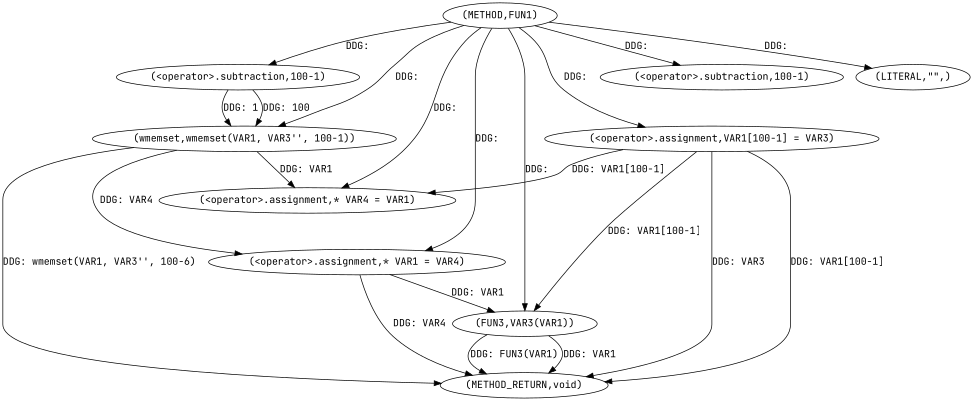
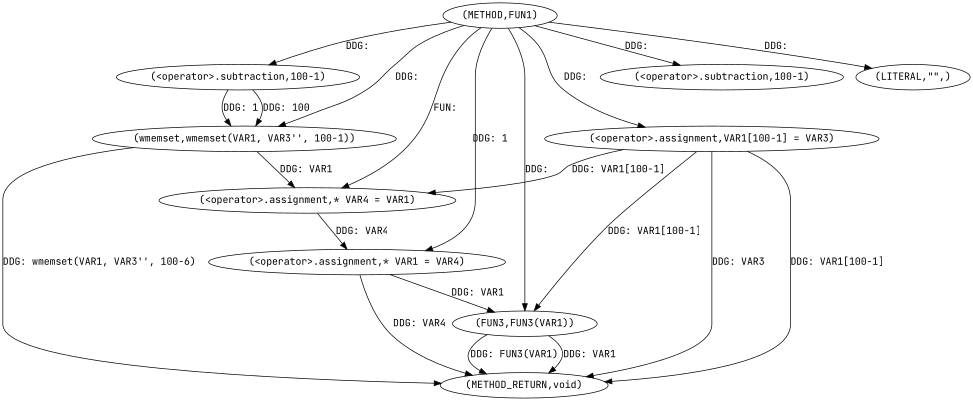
  digraph {
    fontname="JetBrains Mono"
    node [fontname="JetBrains Mono"]
    edge [fontname="JetBrains Mono"]
    n1 [label="(METHOD,FUN1)"]
    n2 [label="(wmemset,wmemset(VAR1, VAR3'', 100-1))"]
    n3 [label="(<operator>.subtraction,100-1)"]
    n4 [label="(<operator>.assignment,VAR1[100-1] = VAR3)"]
    n5 [label="(<operator>.subtraction,100-1)"]
    n6 [label="(<operator>.assignment,* VAR4 = VAR1)"]
    n7 [label="(<operator>.assignment,* VAR1 = VAR4)"]
    n8 [label="(LITERAL,\"\",)"]
-   n9 [label="(FUN3,VAR3(VAR1))"]
+   n9 [label="(FUN3,FUN3(VAR1))"]
    n10 [label="(METHOD_RETURN,void)"]
    n1 -> n2 [label="DDG: "]
    n1 -> n3 [label="DDG: "]
    n1 -> n4 [label="DDG: "]
    n1 -> n5 [label="DDG: "]
-   n1 -> n6 [label="DDG: "]
-   n1 -> n7 [label="DDG: "]
+   n1 -> n6 [label="FUN: "]
+   n1 -> n7 [label="DDG: 1"]
    n1 -> n8 [label="DDG: "]
    n1 -> n9 [label="DDG: "]
    n2 -> n6 [label="DDG: VAR1"]
    n2 -> n10 [label="DDG: wmemset(VAR1, VAR3'', 100-6)"]
    n3 -> n2 [label="DDG: 100"]
    n3 -> n2 [label="DDG: 1"]
    n4 -> n6 [label="DDG: VAR1[100-1]"]
    n4 -> n9 [label="DDG: VAR1[100-1]"]
    n4 -> n10 [label="DDG: VAR1[100-1]"]
    n4 -> n10 [label="DDG: VAR3"]
-   n2 -> n7 [label="DDG: VAR4"]
+   n6 -> n7 [label="DDG: VAR4"]
    n7 -> n9 [label="DDG: VAR1"]
    n7 -> n10 [label="DDG: VAR4"]
    n9 -> n10 [label="DDG: VAR1"]
    n9 -> n10 [label="DDG: FUN3(VAR1)"]
  }
